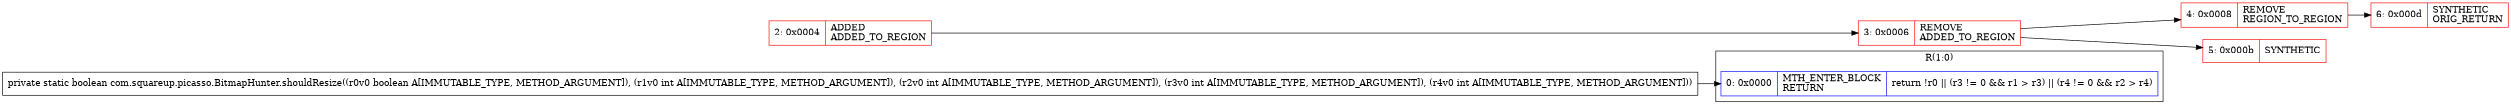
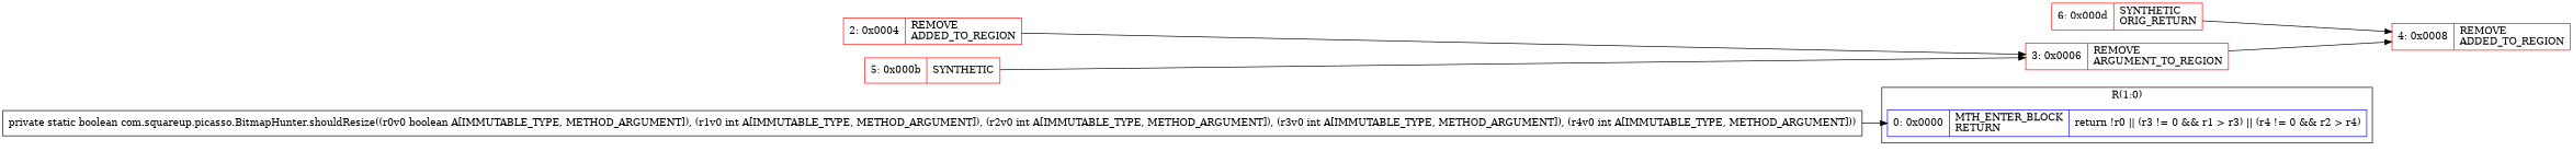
  digraph {
    rankdir=LR
    node [color=red shape=record]
    n1 [color=blue label="{0\:\ 0x0000|MTH_ENTER_BLOCK\lRETURN\l|return !r0 \|\| (r3 != 0 && r1 \> r3) \|\| (r4 != 0 && r2 \> r4)\l}"]
    n2 [label="{6\:\ 0x000d|SYNTHETIC\lORIG_RETURN\l}"]
-   n3 [label="{2\:\ 0x0004|ADDED\lADDED_TO_REGION\l}"]
-   n4 [label="{3\:\ 0x0006|REMOVE\lADDED_TO_REGION\l}"]
-   n5 [label="{4\:\ 0x0008|REMOVE\lREGION_TO_REGION\l}"]
+   n3 [label="{2\:\ 0x0004|REMOVE\lADDED_TO_REGION\l}"]
+   n4 [label="{3\:\ 0x0006|REMOVE\lARGUMENT_TO_REGION\l}"]
+   n5 [label="{4\:\ 0x0008|REMOVE\lADDED_TO_REGION\l}"]
    n6 [label="{5\:\ 0x000b|SYNTHETIC\l}"]
    n7 [label="{private static boolean com.squareup.picasso.BitmapHunter.shouldResize((r0v0 boolean A[IMMUTABLE_TYPE, METHOD_ARGUMENT]), (r1v0 int A[IMMUTABLE_TYPE, METHOD_ARGUMENT]), (r2v0 int A[IMMUTABLE_TYPE, METHOD_ARGUMENT]), (r3v0 int A[IMMUTABLE_TYPE, METHOD_ARGUMENT]), (r4v0 int A[IMMUTABLE_TYPE, METHOD_ARGUMENT])) }" color=""]
    subgraph cluster_1 {
      label="R(1:0)"
      n1
    }
    n3 -> n4
    n4 -> n5
-   n4 -> n6
-   n5 -> n2
+   n6 -> n4
+   n2 -> n5
    n7 -> n1
  }
